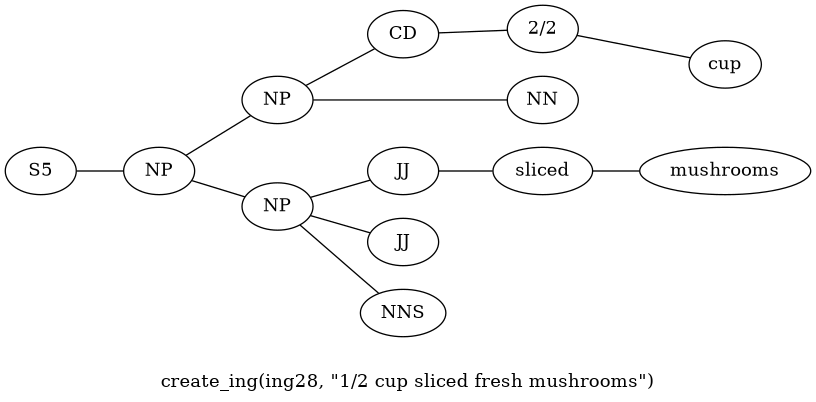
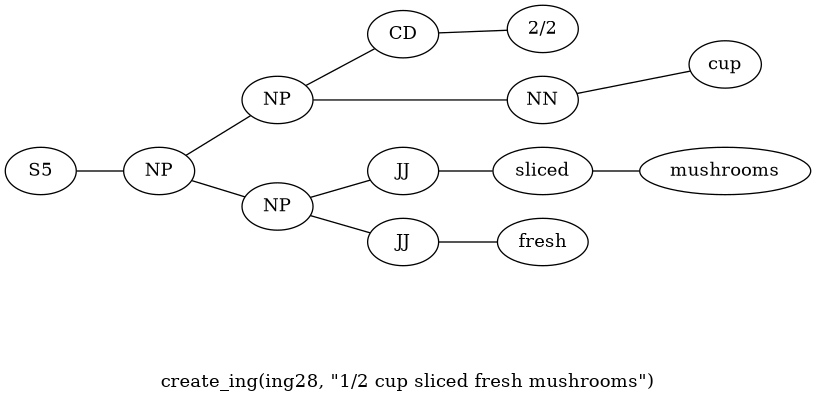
  graph {
    label="create_ing(ing28, \"1/2 cup sliced fresh mushrooms\")"
    rankdir=LR
    n1 [label=S5]
    n2 [label=NP]
    n3 [label=NP]
    n4 [label=NP]
    n5 [label=CD]
    n6 [label=NN]
    n7 [label=JJ]
    n8 [label=JJ]
-   n9 [label=NNS]
    n10 [label="2/2"]
    n11 [label=cup]
    n12 [label=sliced]
+   n13 [label=fresh]
    n14 [label=mushrooms]
    n1 -- n2
    n2 -- n3
    n2 -- n4
    n3 -- n5
    n3 -- n6
    n4 -- n7
    n4 -- n8
-   n4 -- n9
    n5 -- n10
-   n10 -- n11
+   n6 -- n11
    n7 -- n12
+   n8 -- n13
    n12 -- n14
  }
